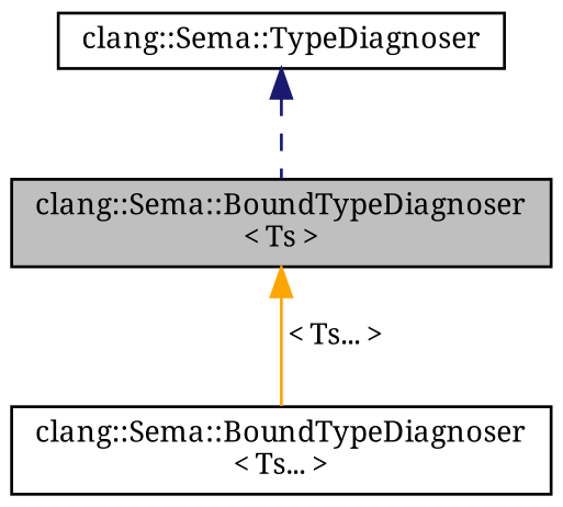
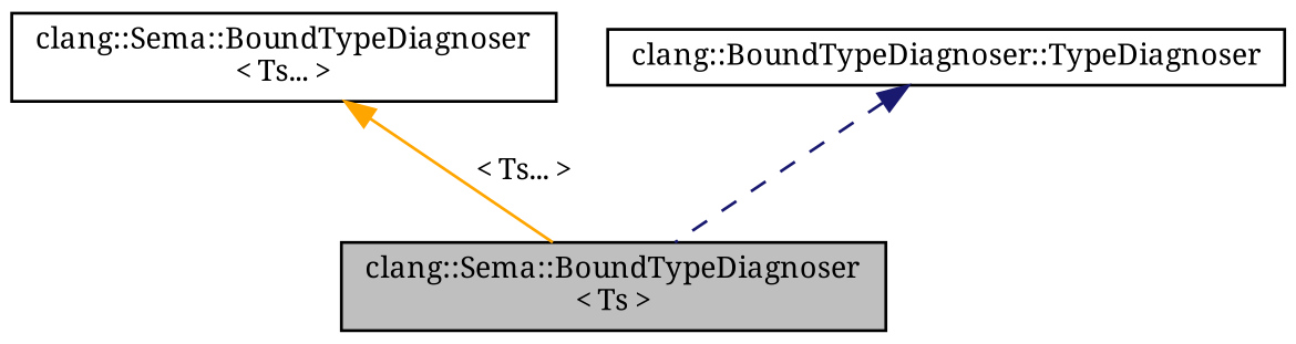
  digraph {
    fontname="Noto Serif"
    node [color=black fontname="Noto Serif" fontsize=10 shape=record]
    edge [dir=back fontname="Noto Serif" fontsize=10 labelfontname=Helvetica labelfontsize=10]
    n1 [fillcolor=grey75 fontcolor=black height=0.2 label="clang::Sema::BoundTypeDiagnoser\l\< Ts \>" style=filled width=0.4]
    n2 [height=0.2 label="clang::Sema::BoundTypeDiagnoser\l\< Ts... \>" width=0.4]
-   n3 [height=0.2 label="clang::Sema::TypeDiagnoser" width=0.4]
-   n1 -> n2 [color=orange label=" \< Ts... \>" style=solid]
+   n3 [height=0.2 label="clang::BoundTypeDiagnoser::TypeDiagnoser" width=0.4]
+   n2 -> n1 [color=orange label=" \< Ts... \>" style=solid]
    n3 -> n1 [color=midnightblue style=dashed]
  }
